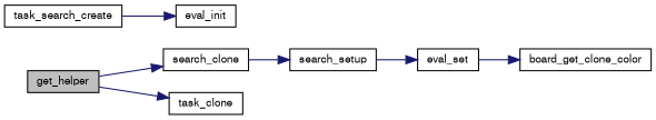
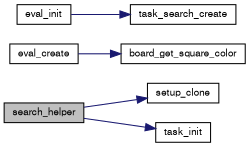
  digraph {
    rankdir=LR
    node [color=black fontname=FreeSans fontsize=10 shape=record]
    edge [color=midnightblue fontname=FreeSans fontsize=10 labelfontname=FreeSans labelfontsize=10 style=solid]
-   n1 [fillcolor=grey75 fontcolor=black height=0.2 label=get_helper style=filled width=0.4]
-   n2 [height=0.2 label=search_clone width=0.4]
-   n3 [height=0.2 label=task_clone width=0.4]
-   n4 [height=0.2 label=search_setup width=0.4]
-   n5 [height=0.2 label=eval_set width=0.4]
-   n6 [height=0.2 label=board_get_clone_color width=0.4]
+   n1 [fillcolor=grey75 fontcolor=black height=0.2 label=search_helper style=filled width=0.4]
+   n2 [height=0.2 label=setup_clone width=0.4]
+   n3 [height=0.2 label=task_init width=0.4]
+   n5 [height=0.2 label=eval_create width=0.4]
+   n6 [height=0.2 label=board_get_square_color width=0.4]
    n7 [height=0.2 label=task_search_create width=0.4]
    n8 [height=0.2 label=eval_init width=0.4]
    n1 -> n2
    n1 -> n3
-   n2 -> n4
-   n4 -> n5
    n5 -> n6
-   n7 -> n8
+   n8 -> n7
  }
